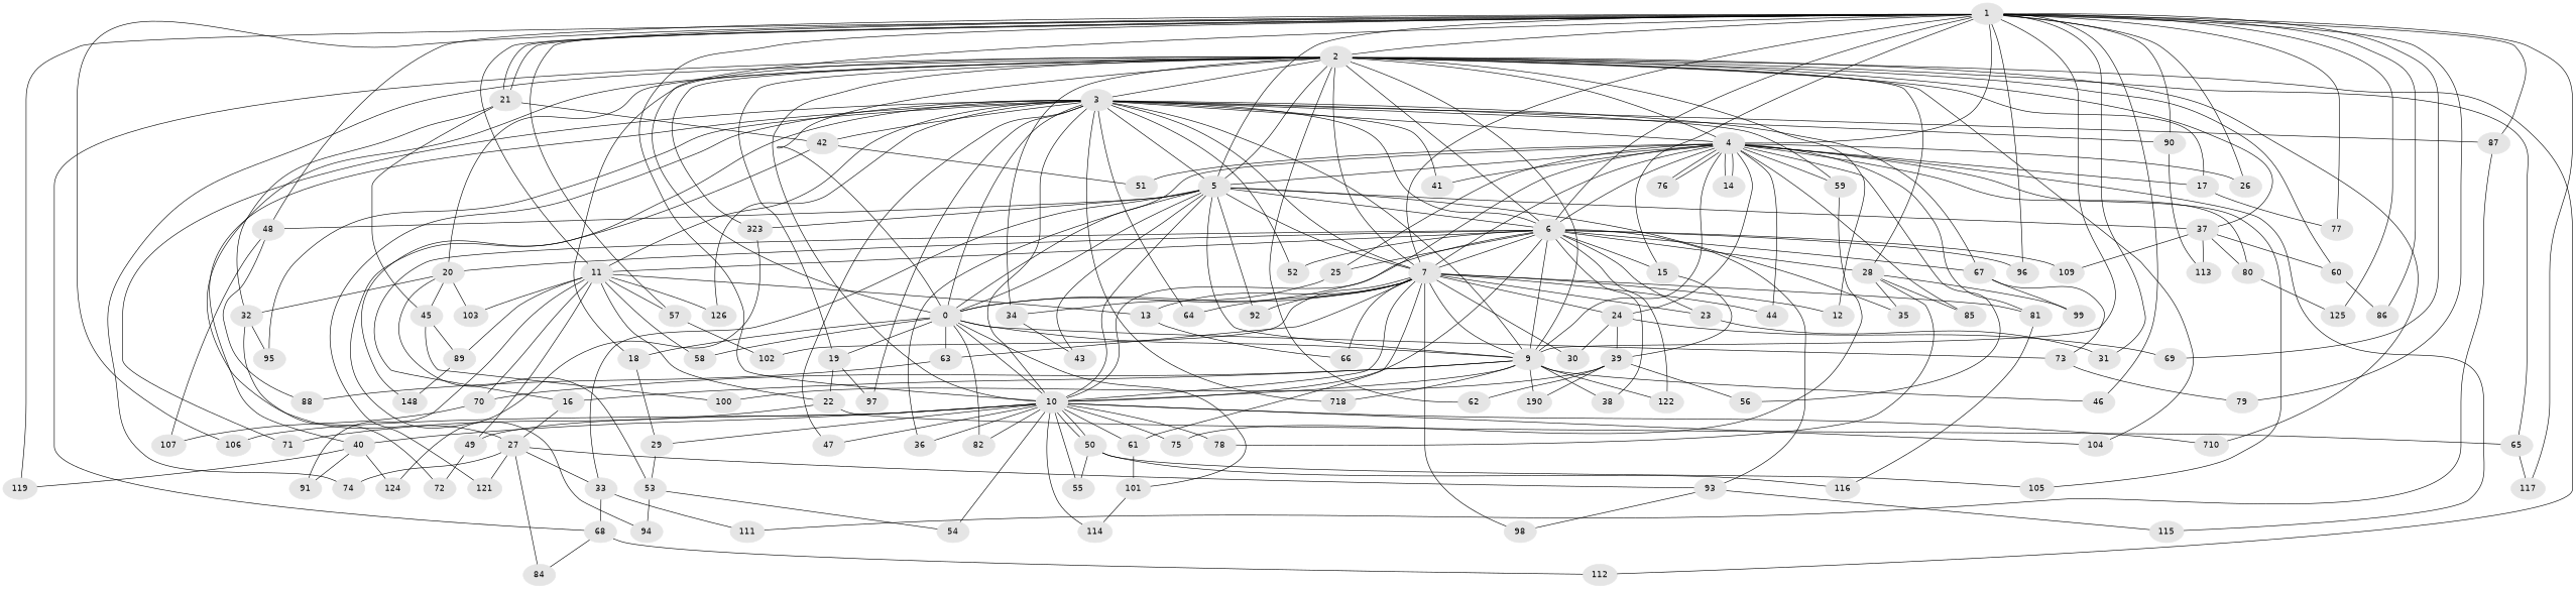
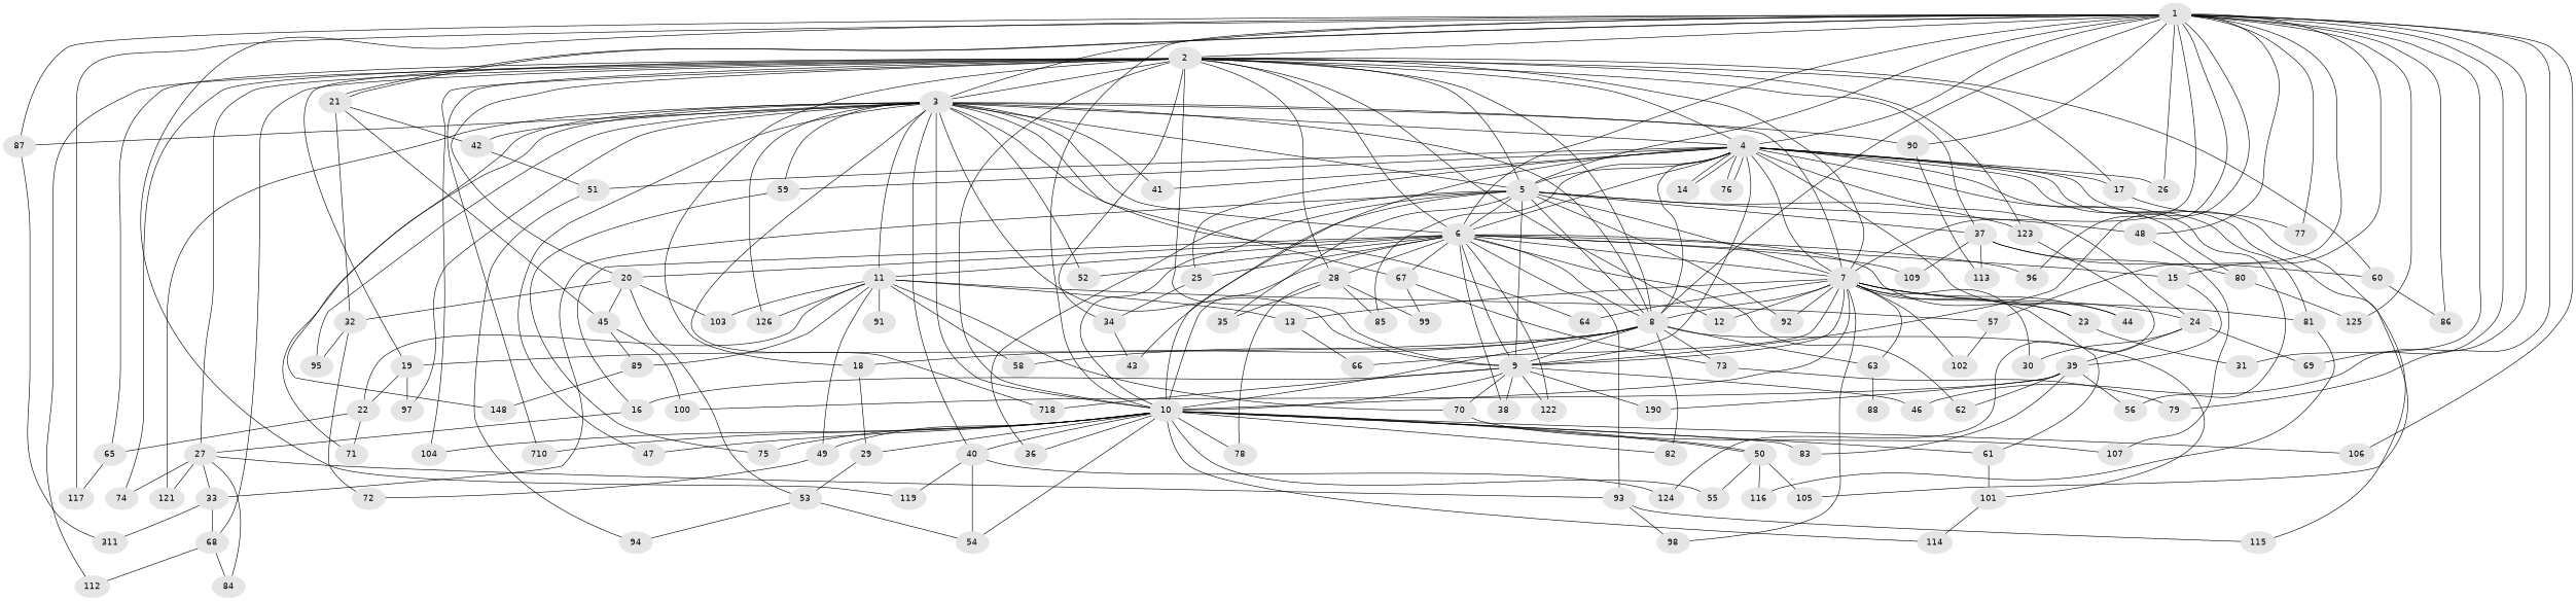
  graph {
    fontname="DejaVu Sans"
    node [color=gray90 fontname="DejaVu Sans" style=filled]
    edge [fontname="DejaVu Sans"]
    1
    2
    3
    4
    5
    6
    7
-   8 [label=0]
+   8
    9
    10
    15
    21
    26
    31
    46
    48
    57
    69
    77
    79
    86
    87
    90
    96
    106
    117
    119
    125
    12
    17
    18
    19
    20
    27
    28
    34
    37
    60
    62
    65
    68
    74
    104
    n44 [label=710]
    112
-   123 [label=323]
+   123
    11
    40
    41
    42
    47
    52
    59
    64
    67
    71
    95
    97
    n59 [label=148]
    n60 [label=718]
    121
    126
    14
    24
    25
    44
    51
    56
    76
    80
    81
    85
    105
    115
    33
    35
    36
    43
    92
    16
    23
    38
    93
    109
    122
    13
    30
    61
    63
    66
    98
    102
    58
    73
    82
    101
    70
    n98 [label=190]
    29
    49
    50
    54
    55
    75
    78
+   83
    114
    39
    32
    45
    88
    107
-   111
+   111 [label=311]
    113
    22
    103
    53
    84
    99
    124
    89
    91
    94
    116
    72
    100
    1 -- 2
-   1 -- 11
+   1 -- 3
    1 -- 4
    1 -- 5
    1 -- 6
    1 -- 7
    1 -- 8
    1 -- 9
    1 -- 10
    1 -- 15
    1 -- 21
    1 -- 21
    1 -- 26
    1 -- 31
    1 -- 46
    1 -- 48
    1 -- 57
    1 -- 69
    1 -- 77
    1 -- 79
    1 -- 86
    1 -- 87
    1 -- 90
    1 -- 96
    1 -- 106
    1 -- 117
    1 -- 119
    1 -- 125
    2 -- 3
    2 -- 4
    2 -- 5
    2 -- 6
    2 -- 7
    2 -- 8
    2 -- 9
    2 -- 10
    2 -- 12
    2 -- 17
    2 -- 18
    2 -- 19
    2 -- 20
    2 -- 27
    2 -- 28
    2 -- 34
    2 -- 37
    2 -- 60
-   2 -- 62
+   6 -- 62
    2 -- 65
    2 -- 68
    2 -- 74
    2 -- 104
    2 -- n44
    2 -- 112
    2 -- 123
    3 -- 4
    3 -- 5
    3 -- 6
    3 -- 7
    3 -- 8
    3 -- 9
    3 -- 10
    3 -- 87
    3 -- 90
    3 -- 11
    3 -- 40
    3 -- 41
    3 -- 42
    3 -- 47
    3 -- 52
    3 -- 59
    3 -- 64
    3 -- 67
    3 -- 71
    3 -- 95
    3 -- 97
    3 -- n59
    3 -- n60
    3 -- 121
    3 -- 126
    4 -- 5
    4 -- 6
    4 -- 7
    4 -- 8
    4 -- 9
    4 -- 10
    4 -- 26
    4 -- 17
    4 -- 41
    4 -- 59
    4 -- 14
    4 -- 14
    4 -- 24
    4 -- 25
    4 -- 44
    4 -- 51
    4 -- 56
    4 -- 76
    4 -- 76
    4 -- 80
    4 -- 81
    4 -- 85
    4 -- 105
    4 -- 115
    5 -- 6
    5 -- 7
    5 -- 8
    5 -- 9
    5 -- 10
    5 -- 48
    5 -- 37
    5 -- 123
    5 -- 33
    5 -- 35
    5 -- 36
    5 -- 43
    5 -- 92
    6 -- 7
    6 -- 8
    6 -- 9
    6 -- 10
    6 -- 15
    6 -- 96
    6 -- 20
    6 -- 28
    6 -- 11
    6 -- 52
    6 -- 67
    6 -- 25
    6 -- 16
    6 -- 23
    6 -- 38
    6 -- 93
    6 -- 109
    6 -- 122
    7 -- 8
    7 -- 9
    7 -- 10
    7 -- 12
    7 -- 64
    7 -- 24
    7 -- 44
    7 -- 81
    7 -- 92
    7 -- 23
    7 -- 13
    7 -- 30
    7 -- 61
    7 -- 63
    7 -- 66
    7 -- 98
    7 -- 102
    8 -- 9
    8 -- 10
    8 -- 18
    8 -- 19
    8 -- 63
    8 -- 58
    8 -- 73
    8 -- 82
    8 -- 101
    9 -- 10
    9 -- 46
    9 -- n60
    9 -- 16
    9 -- 38
    9 -- 122
    9 -- 70
    9 -- n98
    10 -- 106
    10 -- 104
    10 -- n44
    10 -- 40
    10 -- 47
    10 -- 36
    10 -- 61
    10 -- 82
    10 -- 29
    10 -- 49
    10 -- 50
    10 -- 50
    10 -- 54
    10 -- 55
    10 -- 75
    10 -- 78
+   10 -- 83
    10 -- 114
    15 -- 39
    21 -- 42
    21 -- 32
    21 -- 45
-   48 -- 88
    48 -- 107
    57 -- 102
    87 -- 111
    90 -- 113
    17 -- 77
    18 -- 29
    19 -- 97
    19 -- 22
    20 -- 32
    20 -- 45
    20 -- 103
    20 -- 53
    27 -- 74
    27 -- 121
    27 -- 33
    27 -- 93
    27 -- 84
    28 -- 85
    28 -- 35
    28 -- 78
    28 -- 99
    34 -- 43
    37 -- 60
    37 -- 80
    37 -- 109
    37 -- 113
    60 -- 86
    65 -- 117
    68 -- 112
    68 -- 84
    123 -- 124
    11 -- 57
    11 -- 126
    11 -- 13
    11 -- 58
    11 -- 70
    11 -- 49
    11 -- 22
    11 -- 103
    11 -- 89
    11 -- 91
    40 -- 119
    40 -- 124
-   40 -- 91
+   40 -- 54
    42 -- 51
    59 -- 75
    67 -- 73
    67 -- 99
    24 -- 69
    24 -- 30
    24 -- 39
    25 -- 34
-   42 -- 94
+   51 -- 94
    80 -- 125
    81 -- 116
    33 -- 68
    33 -- 111
    16 -- 27
    23 -- 31
    93 -- 115
    93 -- 98
    13 -- 66
    61 -- 101
    63 -- 88
    73 -- 79
    101 -- 114
    70 -- 107
    29 -- 53
    49 -- 72
    50 -- 105
    50 -- 55
    50 -- 116
    39 -- 62
    39 -- 56
    39 -- n98
+   39 -- 83
    39 -- 100
    32 -- 95
    32 -- 72
    45 -- 89
    45 -- 100
    22 -- 65
    22 -- 71
    53 -- 54
    53 -- 94
    89 -- n59
  }
